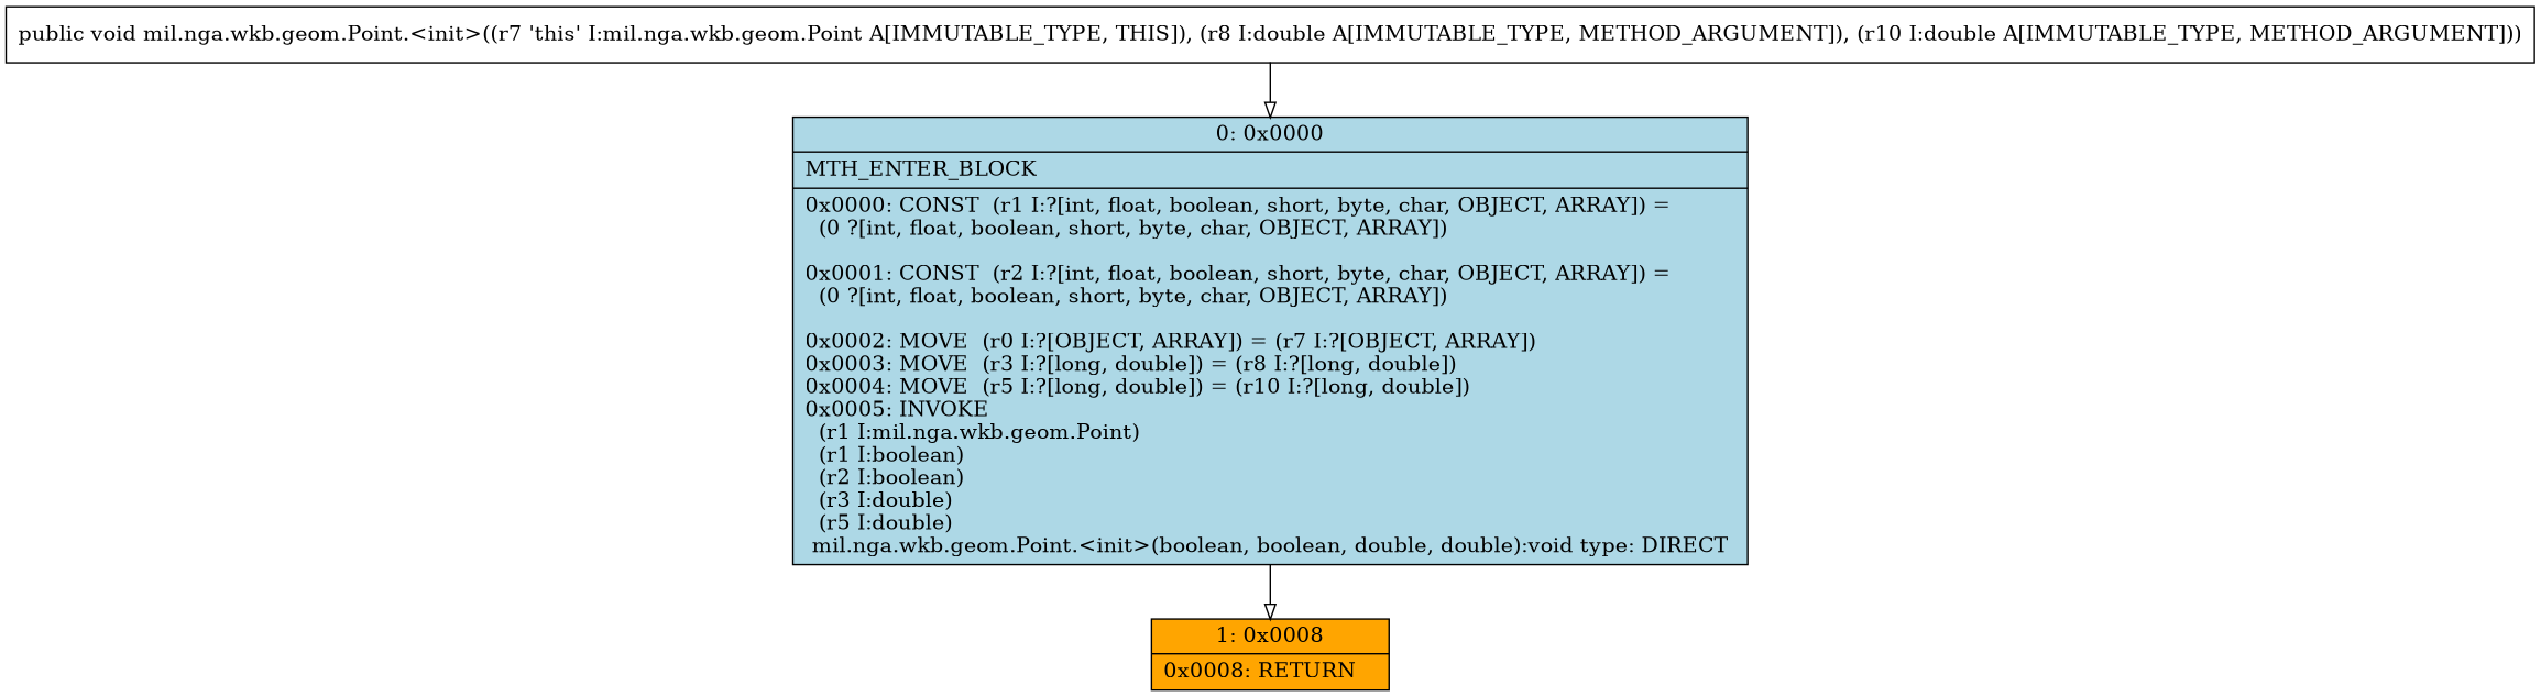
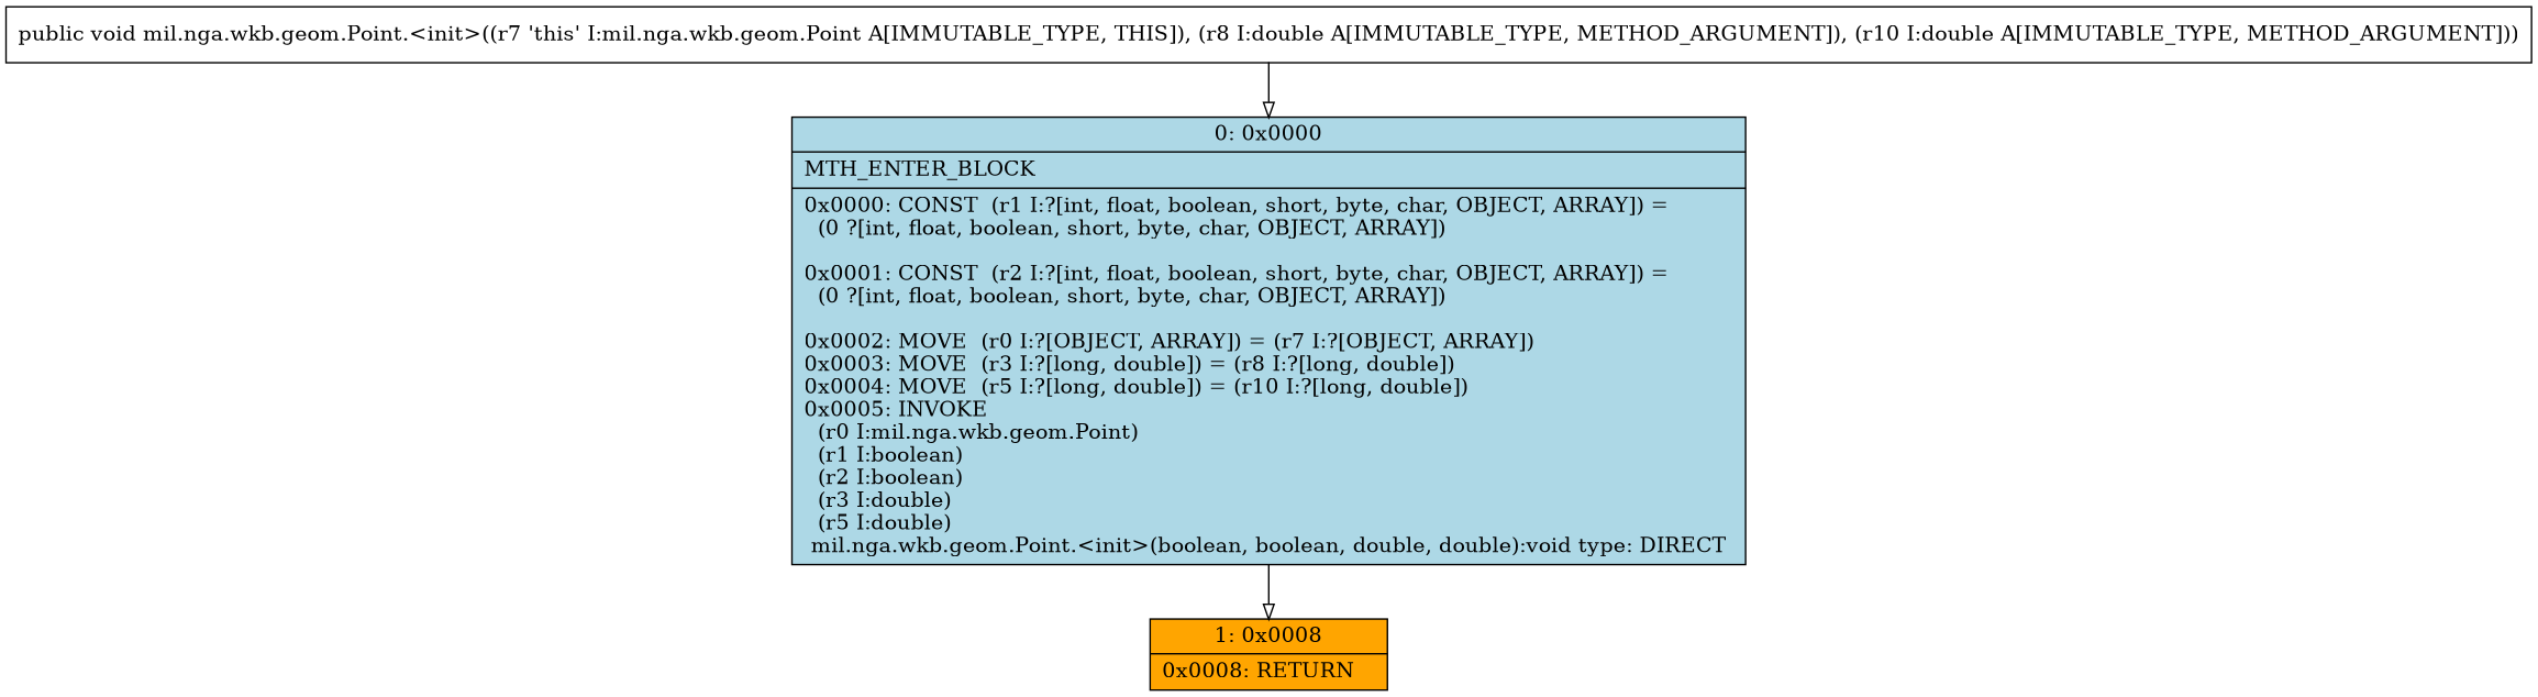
  digraph {
    node [shape=record style=filled]
    edge [arrowhead=onormal]
-   n1 [label="{0\:\ 0x0000|MTH_ENTER_BLOCK\l|0x0000: CONST  (r1 I:?[int, float, boolean, short, byte, char, OBJECT, ARRAY]) = \l  (0 ?[int, float, boolean, short, byte, char, OBJECT, ARRAY])\l \l0x0001: CONST  (r2 I:?[int, float, boolean, short, byte, char, OBJECT, ARRAY]) = \l  (0 ?[int, float, boolean, short, byte, char, OBJECT, ARRAY])\l \l0x0002: MOVE  (r0 I:?[OBJECT, ARRAY]) = (r7 I:?[OBJECT, ARRAY]) \l0x0003: MOVE  (r3 I:?[long, double]) = (r8 I:?[long, double]) \l0x0004: MOVE  (r5 I:?[long, double]) = (r10 I:?[long, double]) \l0x0005: INVOKE  \l  (r1 I:mil.nga.wkb.geom.Point)\l  (r1 I:boolean)\l  (r2 I:boolean)\l  (r3 I:double)\l  (r5 I:double)\l mil.nga.wkb.geom.Point.\<init\>(boolean, boolean, double, double):void type: DIRECT \l}" fillcolor=lightblue]
+   n1 [label="{0\:\ 0x0000|MTH_ENTER_BLOCK\l|0x0000: CONST  (r1 I:?[int, float, boolean, short, byte, char, OBJECT, ARRAY]) = \l  (0 ?[int, float, boolean, short, byte, char, OBJECT, ARRAY])\l \l0x0001: CONST  (r2 I:?[int, float, boolean, short, byte, char, OBJECT, ARRAY]) = \l  (0 ?[int, float, boolean, short, byte, char, OBJECT, ARRAY])\l \l0x0002: MOVE  (r0 I:?[OBJECT, ARRAY]) = (r7 I:?[OBJECT, ARRAY]) \l0x0003: MOVE  (r3 I:?[long, double]) = (r8 I:?[long, double]) \l0x0004: MOVE  (r5 I:?[long, double]) = (r10 I:?[long, double]) \l0x0005: INVOKE  \l  (r0 I:mil.nga.wkb.geom.Point)\l  (r1 I:boolean)\l  (r2 I:boolean)\l  (r3 I:double)\l  (r5 I:double)\l mil.nga.wkb.geom.Point.\<init\>(boolean, boolean, double, double):void type: DIRECT \l}" fillcolor=lightblue]
    n2 [label="{1\:\ 0x0008|0x0008: RETURN   \l}" fillcolor=orange]
    n3 [label="{public void mil.nga.wkb.geom.Point.\<init\>((r7 'this' I:mil.nga.wkb.geom.Point A[IMMUTABLE_TYPE, THIS]), (r8 I:double A[IMMUTABLE_TYPE, METHOD_ARGUMENT]), (r10 I:double A[IMMUTABLE_TYPE, METHOD_ARGUMENT])) }" fillcolor=white]
    n1 -> n2
    n3 -> n1
  }
